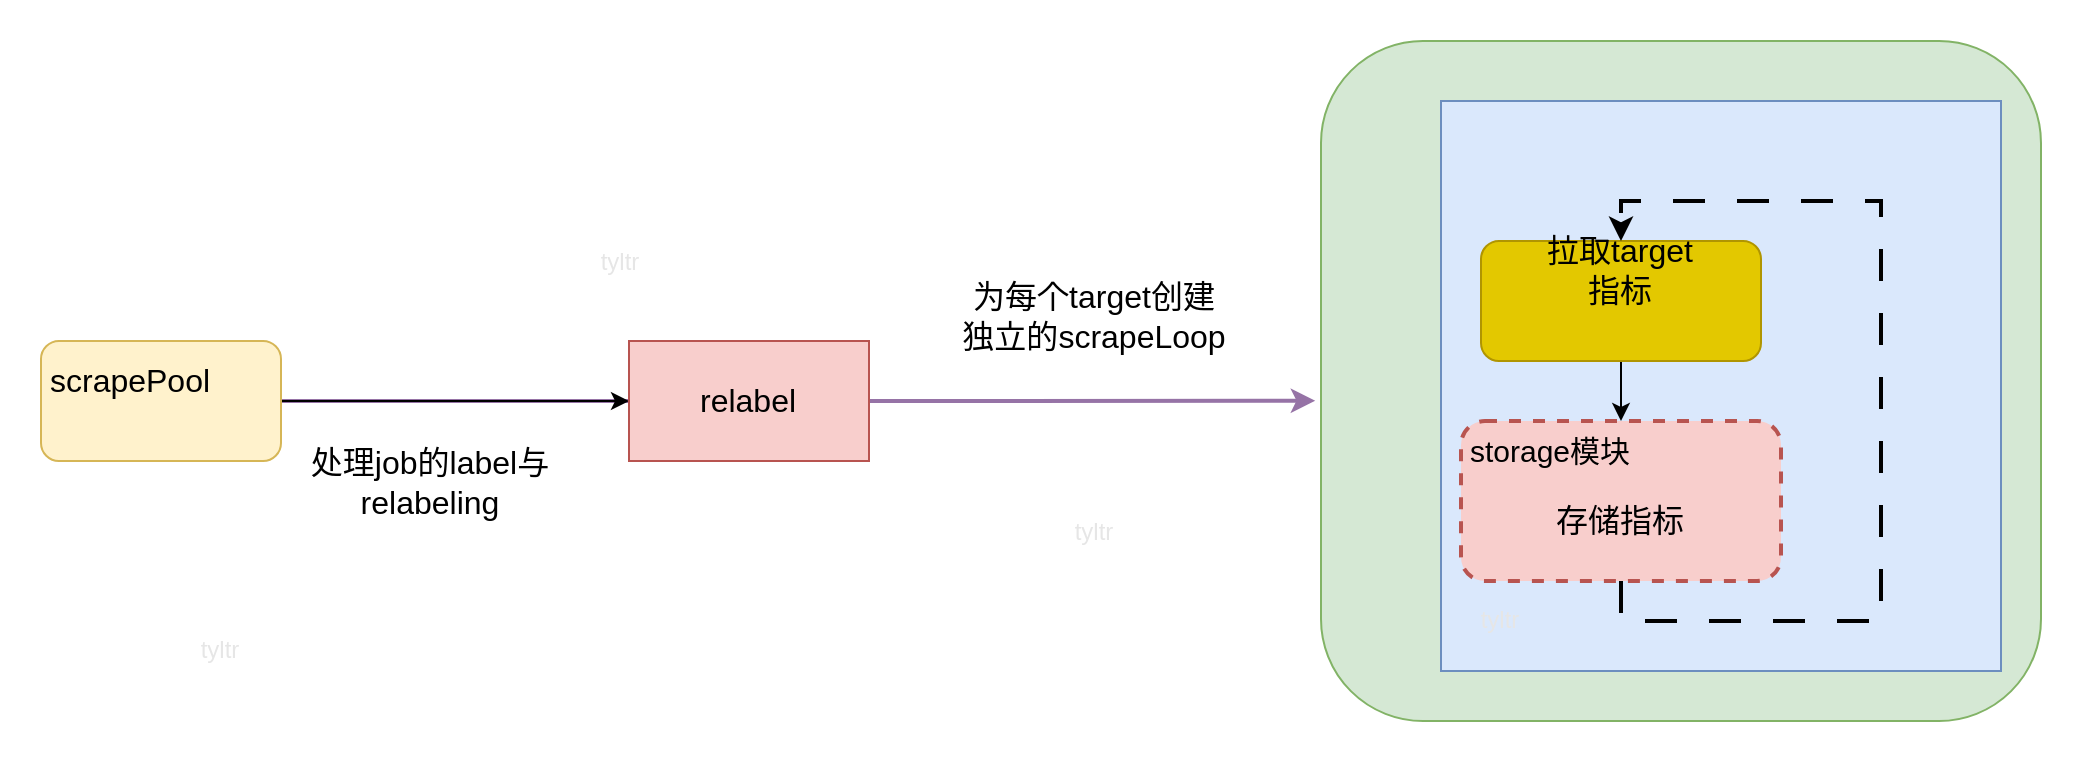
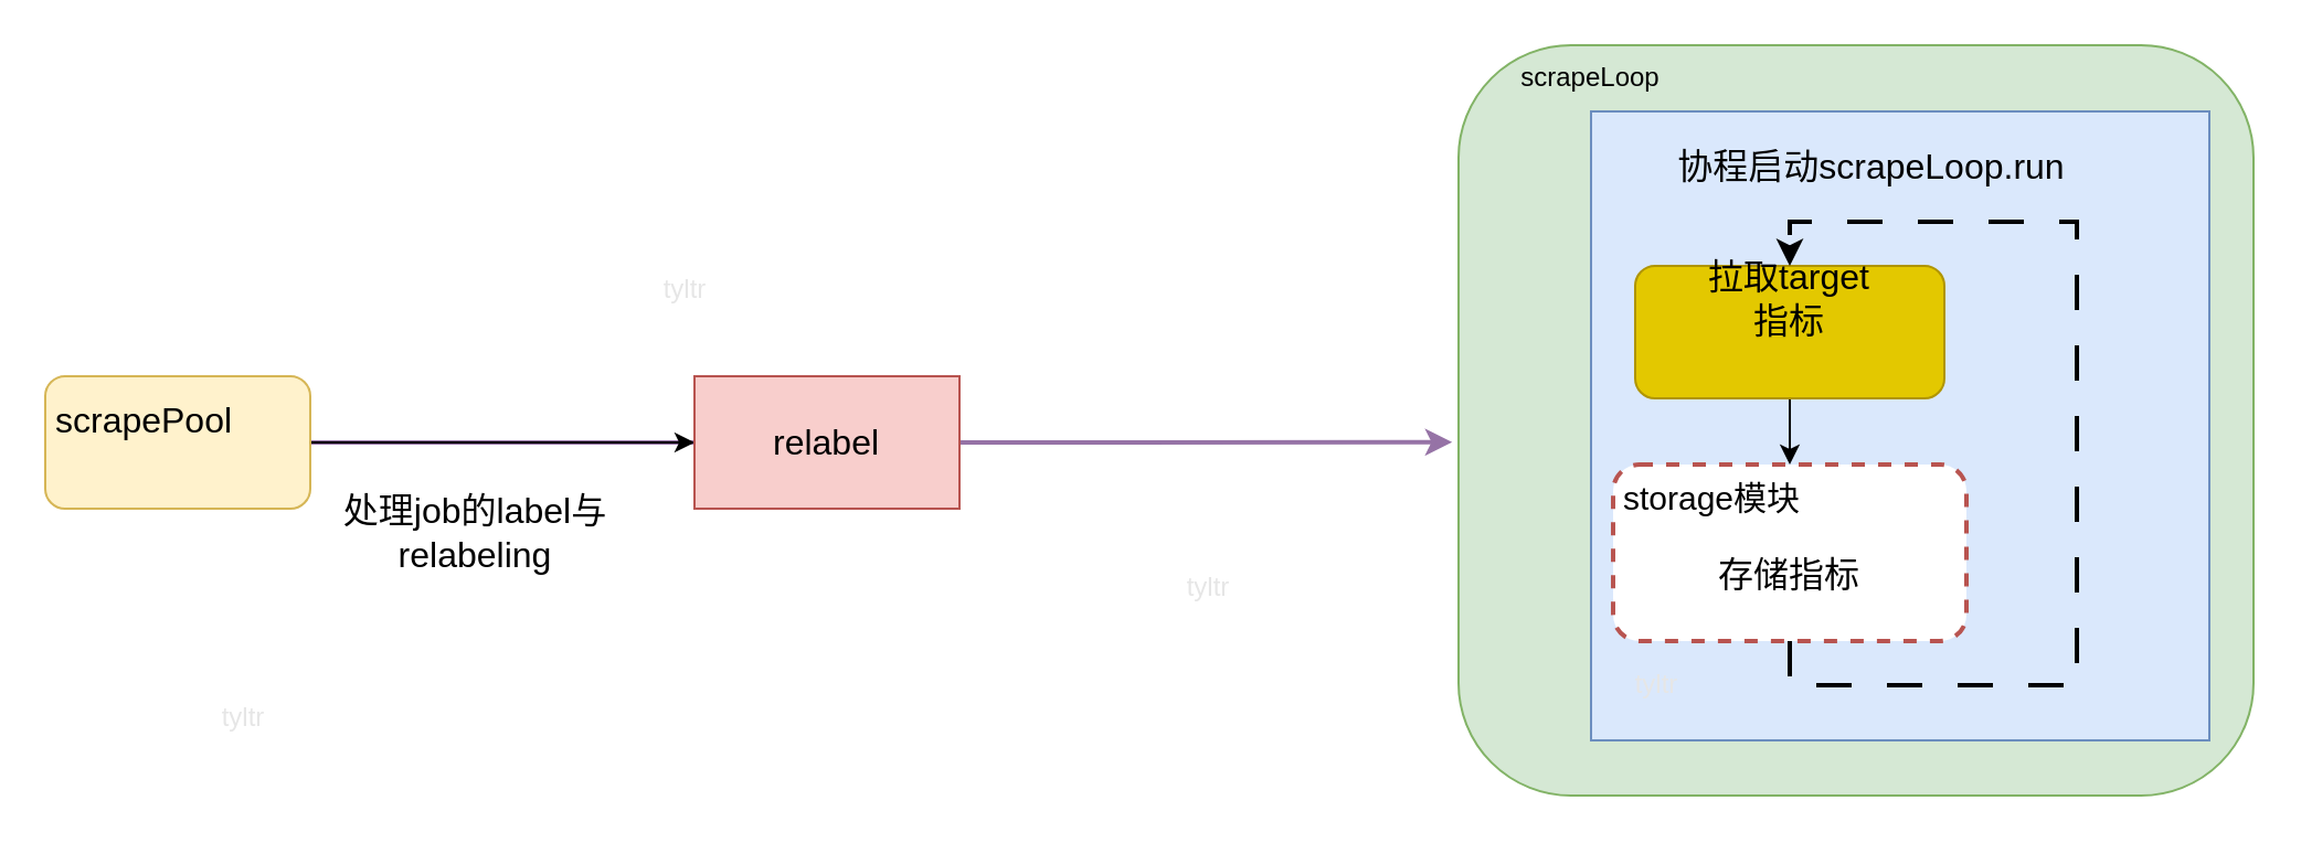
  <mxCell id="0" />
  <mxCell id="1" parent="0" />
  <mxCell id="2" style="edgeStyle=orthogonalEdgeStyle;rounded=0;orthogonalLoop=1;jettySize=auto;html=1;exitX=1;exitY=0.5;exitDx=0;exitDy=0;fillColor=#e1d5e7;strokeColor=#9673a6;strokeWidth=2;entryX=-0.008;entryY=0.529;entryDx=0;entryDy=0;entryPerimeter=0;" parent="1" source="4" target="6" edge="1"><mxGeometry relative="1" as="geometry"><mxPoint x="530" y="200" as="targetPoint" /></mxGeometry></mxCell>
  <mxCell id="3" style="edgeStyle=orthogonalEdgeStyle;rounded=0;orthogonalLoop=1;jettySize=auto;html=1;exitX=1;exitY=0.5;exitDx=0;exitDy=0;entryX=0;entryY=0.5;entryDx=0;entryDy=0;" parent="1" source="4" target="21" edge="1"><mxGeometry relative="1" as="geometry" /></mxCell>
  <mxCell id="4" value="" style="rounded=1;whiteSpace=wrap;html=1;fillColor=#fff2cc;strokeColor=#d6b656;" parent="1" vertex="1"><mxGeometry x="20" y="170" width="120" height="60" as="geometry" /></mxCell>
  <mxCell id="5" value="&lt;font style=&quot;font-size: 16px;&quot;&gt;scrapePool&lt;/font&gt;" style="text;html=1;align=center;verticalAlign=middle;whiteSpace=wrap;rounded=0;" parent="1" vertex="1"><mxGeometry x="35" y="175" width="60" height="30" as="geometry" /></mxCell>
  <mxCell id="6" value="" style="rounded=1;whiteSpace=wrap;html=1;fillColor=#d5e8d4;strokeColor=#82b366;" parent="1" vertex="1"><mxGeometry x="660" y="20" width="360" height="340" as="geometry" /></mxCell>
  <mxCell id="7" value="" style="rounded=0;whiteSpace=wrap;html=1;fillColor=#dae8fc;strokeColor=#6c8ebf;" parent="1" vertex="1"><mxGeometry x="720" y="50" width="280" height="285" as="geometry" /></mxCell>
- <mxCell id="9" value="&lt;font style=&quot;font-size: 16px;&quot;&gt;为每个target创建独立的&lt;span style=&quot;white-space-collapse: preserve;&quot;&gt;scrapeLoop&lt;/span&gt;&lt;/font&gt;" style="text;html=1;align=center;verticalAlign=middle;whiteSpace=wrap;rounded=0;" parent="1" vertex="1"><mxGeometry x="479" y="120" width="136" height="75" as="geometry" /></mxCell>
+ <mxCell id="8" value="&lt;article data-content=&quot;[{&amp;quot;type&amp;quot;:&amp;quot;block&amp;quot;,&amp;quot;id&amp;quot;:&amp;quot;wYMw-1721447536406&amp;quot;,&amp;quot;name&amp;quot;:&amp;quot;code&amp;quot;,&amp;quot;data&amp;quot;:{&amp;quot;language&amp;quot;:&amp;quot;&amp;quot;,&amp;quot;theme&amp;quot;:&amp;quot;default&amp;quot;,&amp;quot;version&amp;quot;:1},&amp;quot;nodes&amp;quot;:[{&amp;quot;type&amp;quot;:&amp;quot;block&amp;quot;,&amp;quot;id&amp;quot;:&amp;quot;lbsN-1721454408444&amp;quot;,&amp;quot;name&amp;quot;:&amp;quot;code-line&amp;quot;,&amp;quot;data&amp;quot;:{},&amp;quot;nodes&amp;quot;:[{&amp;quot;type&amp;quot;:&amp;quot;text&amp;quot;,&amp;quot;id&amp;quot;:&amp;quot;d9yT-1721454408442&amp;quot;,&amp;quot;leaves&amp;quot;:[{&amp;quot;text&amp;quot;:&amp;quot;scrapeLoop&amp;quot;,&amp;quot;marks&amp;quot;:[]}]}]}],&amp;quot;state&amp;quot;:{}}]&quot;&gt;&lt;div data-language=&quot;&quot; style=&quot;white-space-collapse: preserve;&quot; data-theme=&quot;default&quot;&gt;scrapeLoop&lt;/div&gt;&lt;/article&gt;" style="text;html=1;align=center;verticalAlign=middle;whiteSpace=wrap;rounded=0;" parent="1" vertex="1"><mxGeometry x="690" y="20" width="60" height="30" as="geometry" /></mxCell>
  <mxCell id="10" style="edgeStyle=orthogonalEdgeStyle;rounded=0;orthogonalLoop=1;jettySize=auto;html=1;exitX=0.5;exitY=1;exitDx=0;exitDy=0;" parent="1" source="11" target="14" edge="1"><mxGeometry relative="1" as="geometry" /></mxCell>
  <mxCell id="11" value="" style="rounded=1;whiteSpace=wrap;html=1;fillColor=#e3c800;strokeColor=#B09500;fontColor=#000000;" parent="1" vertex="1"><mxGeometry x="740" y="120" width="140" height="60" as="geometry" /></mxCell>
  <mxCell id="12" value="&lt;font style=&quot;font-size: 16px;&quot;&gt;拉取target指标&lt;/font&gt;" style="text;html=1;align=center;verticalAlign=middle;whiteSpace=wrap;rounded=0;" parent="1" vertex="1"><mxGeometry x="765" y="123.75" width="90" height="22.5" as="geometry" /></mxCell>
  <mxCell id="13" style="edgeStyle=orthogonalEdgeStyle;rounded=0;orthogonalLoop=1;jettySize=auto;html=1;exitX=0.5;exitY=1;exitDx=0;exitDy=0;entryX=0.5;entryY=0;entryDx=0;entryDy=0;dashed=1;dashPattern=8 8;strokeWidth=2;" parent="1" source="14" target="11" edge="1"><mxGeometry relative="1" as="geometry"><Array as="points"><mxPoint x="810" y="310" /><mxPoint x="940" y="310" /><mxPoint x="940" y="100" /><mxPoint x="810" y="100" /></Array></mxGeometry></mxCell>
- <mxCell id="14" value="&lt;div style=&quot;font-size: 16px;&quot;&gt;&lt;font style=&quot;font-size: 16px;&quot;&gt;&lt;br&gt;&lt;/font&gt;&lt;/div&gt;&lt;div style=&quot;font-size: 16px;&quot;&gt;&lt;font style=&quot;font-size: 16px;&quot;&gt;存储指标&lt;/font&gt;&lt;/div&gt;" style="rounded=1;whiteSpace=wrap;html=1;fillColor=#f8cecc;strokeColor=#b85450;dashed=1;strokeWidth=2;" parent="1" vertex="1"><mxGeometry x="730" y="210" width="160" height="80" as="geometry" /></mxCell>
+ <mxCell id="14" value="&lt;div style=&quot;font-size: 16px;&quot;&gt;&lt;font style=&quot;font-size: 16px;&quot;&gt;&lt;br&gt;&lt;/font&gt;&lt;/div&gt;&lt;div style=&quot;font-size: 16px;&quot;&gt;&lt;font style=&quot;font-size: 16px;&quot;&gt;存储指标&lt;/font&gt;&lt;/div&gt;" style="rounded=1;whiteSpace=wrap;html=1;fillColor=#ffffff;strokeColor=#b85450;dashed=1;strokeWidth=2;" parent="1" vertex="1"><mxGeometry x="730" y="210" width="160" height="80" as="geometry" /></mxCell>
  <mxCell id="15" value="&lt;article data-content=&quot;[{&amp;quot;type&amp;quot;:&amp;quot;block&amp;quot;,&amp;quot;id&amp;quot;:&amp;quot;wYMw-1721447536406&amp;quot;,&amp;quot;name&amp;quot;:&amp;quot;code&amp;quot;,&amp;quot;data&amp;quot;:{&amp;quot;language&amp;quot;:&amp;quot;&amp;quot;,&amp;quot;theme&amp;quot;:&amp;quot;default&amp;quot;,&amp;quot;version&amp;quot;:1},&amp;quot;nodes&amp;quot;:[{&amp;quot;type&amp;quot;:&amp;quot;block&amp;quot;,&amp;quot;id&amp;quot;:&amp;quot;lbsN-1721454408444&amp;quot;,&amp;quot;name&amp;quot;:&amp;quot;code-line&amp;quot;,&amp;quot;data&amp;quot;:{},&amp;quot;nodes&amp;quot;:[{&amp;quot;type&amp;quot;:&amp;quot;text&amp;quot;,&amp;quot;id&amp;quot;:&amp;quot;d9yT-1721454408442&amp;quot;,&amp;quot;leaves&amp;quot;:[{&amp;quot;text&amp;quot;:&amp;quot;scrapeLoop&amp;quot;,&amp;quot;marks&amp;quot;:[]}]}]}],&amp;quot;state&amp;quot;:{}}]&quot;&gt;&lt;div data-language=&quot;&quot; style=&quot;white-space-collapse: preserve;&quot; data-theme=&quot;default&quot;&gt;&lt;font style=&quot;font-size: 15px;&quot;&gt;storage模块&lt;/font&gt;&lt;/div&gt;&lt;/article&gt;" style="text;html=1;align=center;verticalAlign=middle;whiteSpace=wrap;rounded=0;" parent="1" vertex="1"><mxGeometry x="730" y="210" width="90" height="30" as="geometry" /></mxCell>
+ <mxCell id="16" value="&lt;span style=&quot;white-space-collapse: preserve;&quot;&gt;&lt;font style=&quot;font-size: 16px;&quot;&gt; 协程启动scrapeLoop.run&lt;/font&gt;&lt;/span&gt;" style="text;html=1;align=center;verticalAlign=middle;whiteSpace=wrap;rounded=0;" parent="1" vertex="1"><mxGeometry x="720" y="60" width="250" height="30" as="geometry" /></mxCell>
  <mxCell id="17" value="&lt;font color=&quot;#e6e6e6&quot;&gt;tyltr&lt;/font&gt;" style="text;html=1;align=center;verticalAlign=middle;whiteSpace=wrap;rounded=0;shadow=1;" parent="1" vertex="1"><mxGeometry x="280" y="101.25" width="60" height="60" as="geometry" /></mxCell>
  <mxCell id="18" value="&lt;font color=&quot;#e6e6e6&quot;&gt;tyltr&lt;/font&gt;" style="text;html=1;align=center;verticalAlign=middle;whiteSpace=wrap;rounded=0;shadow=1;" parent="1" vertex="1"><mxGeometry x="517" y="251.25" width="60" height="30" as="geometry" /></mxCell>
  <mxCell id="19" value="&lt;font color=&quot;#e6e6e6&quot;&gt;tyltr&lt;/font&gt;" style="text;html=1;align=center;verticalAlign=middle;whiteSpace=wrap;rounded=0;shadow=1;" parent="1" vertex="1"><mxGeometry x="80" y="310" width="60" height="30" as="geometry" /></mxCell>
  <mxCell id="20" value="&lt;font color=&quot;#e6e6e6&quot;&gt;tyltr&lt;/font&gt;" style="text;html=1;align=center;verticalAlign=middle;whiteSpace=wrap;rounded=0;shadow=1;" parent="1" vertex="1"><mxGeometry x="720" y="290" width="60" height="40" as="geometry" /></mxCell>
  <mxCell id="21" value="&lt;font style=&quot;font-size: 16px;&quot;&gt;relabel&lt;/font&gt;" style="whiteSpace=wrap;html=1;fillColor=#f8cecc;strokeColor=#b85450;rounded=0;" parent="1" vertex="1"><mxGeometry x="314" y="170" width="120" height="60" as="geometry" /></mxCell>
  <mxCell id="22" value="&lt;font style=&quot;font-size: 16px;&quot;&gt;处理job的label与relabeling&lt;/font&gt;" style="text;html=1;align=center;verticalAlign=middle;whiteSpace=wrap;rounded=0;" parent="1" vertex="1"><mxGeometry x="130" y="200" width="170" height="81.25" as="geometry" /></mxCell>
